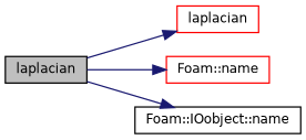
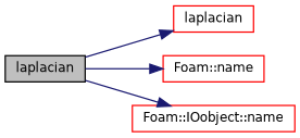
  digraph {
    rankdir=LR
    node [color=black fontname=Helvetica fontsize=10 shape=record]
    edge [color=midnightblue fontname=Helvetica fontsize=10 labelfontname=Helvetica labelfontsize=10 style=solid]
    n1 [fillcolor=grey75 fontcolor=black height=0.2 label=laplacian style=filled width=0.4]
    n2 [color=red height=0.2 label=laplacian width=0.4]
    n3 [color=red height=0.2 label="Foam::name" width=0.4]
-   n4 [height=0.2 label="Foam::IOobject::name" width=0.4]
+   n4 [color=red height=0.2 label="Foam::IOobject::name" width=0.4]
    n1 -> n2
    n1 -> n3
    n1 -> n4
  }
